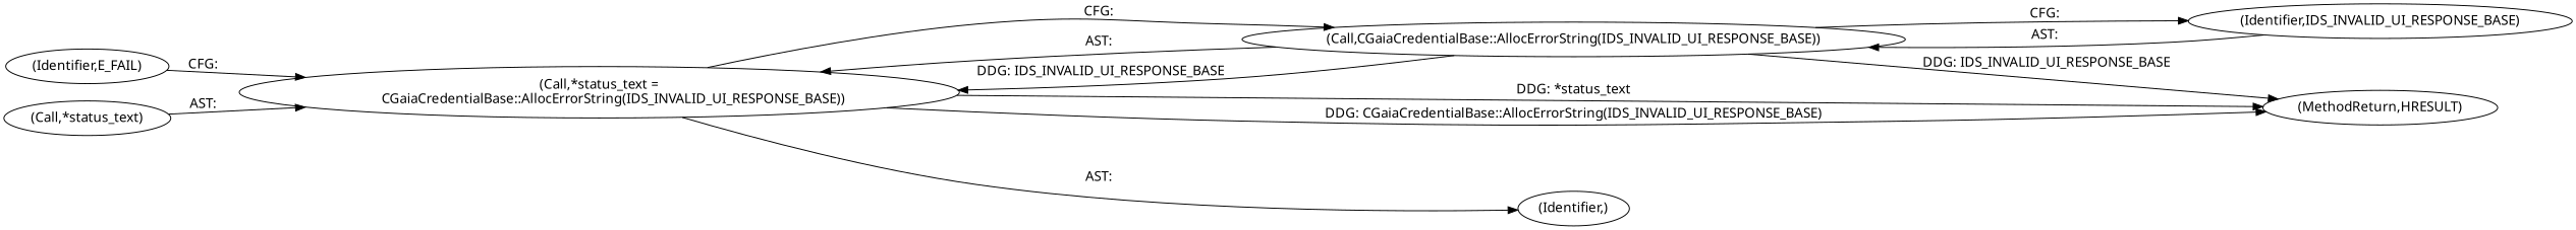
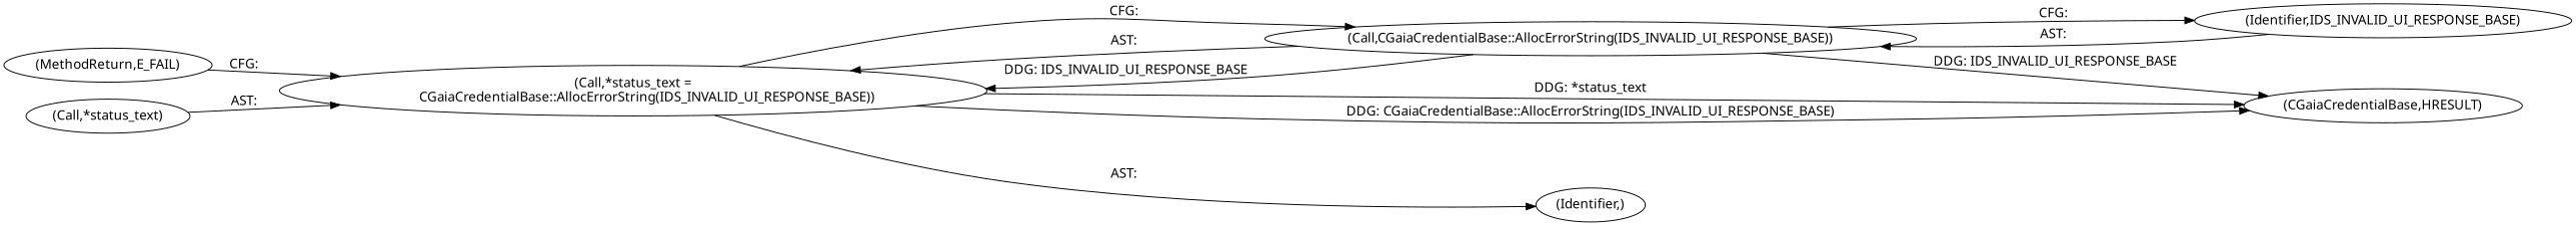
  digraph {
    fontname="Noto Sans"
    rankdir=LR
    node [fontname="Noto Sans"]
    edge [fontname="Noto Sans"]
    n1 [label="(Call,*status_text =\n        CGaiaCredentialBase::AllocErrorString(IDS_INVALID_UI_RESPONSE_BASE))"]
    n2 [label="(Call,CGaiaCredentialBase::AllocErrorString(IDS_INVALID_UI_RESPONSE_BASE))"]
-   n3 [label="(MethodReturn,HRESULT)"]
+   n3 [label="(CGaiaCredentialBase,HRESULT)"]
    n4 [label="(Identifier,)"]
    n5 [label="(Identifier,IDS_INVALID_UI_RESPONSE_BASE)"]
-   n6 [label="(Identifier,E_FAIL)"]
+   n6 [label="(MethodReturn,E_FAIL)"]
    n7 [label="(Call,*status_text)"]
    n1 -> n2 [label="CFG: "]
    n1 -> n3 [label="DDG: *status_text"]
    n1 -> n3 [label="DDG: CGaiaCredentialBase::AllocErrorString(IDS_INVALID_UI_RESPONSE_BASE)"]
    n1 -> n4 [label="AST: "]
    n2 -> n1 [label="AST: "]
    n2 -> n1 [label="DDG: IDS_INVALID_UI_RESPONSE_BASE"]
    n2 -> n3 [label="DDG: IDS_INVALID_UI_RESPONSE_BASE"]
    n2 -> n5 [label="CFG: "]
    n5 -> n2 [label="AST: "]
    n6 -> n1 [label="CFG: "]
    n7 -> n1 [label="AST: "]
  }
